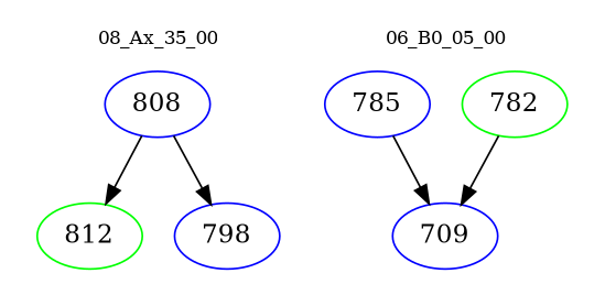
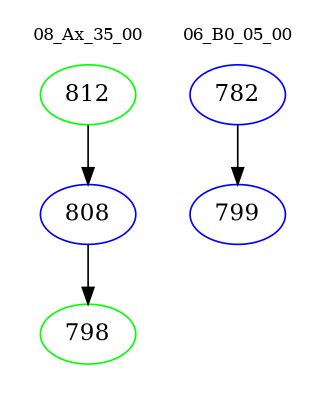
  digraph {
    node [color=blue]
    edge [color=black]
    n1 [color=green label=812]
    n2 [label=808]
-   n3 [label=798]
-   n4 [color=green label=782]
-   n5 [label=785]
-   n6 [label=709]
+   n3 [color=green label=798]
+   n4 [label=782]
+   n6 [label=799]
    subgraph cluster_1 {
      color=white
      fontsize=10
      label="08_Ax_35_00"
      n1
      n2
      n3
    }
    subgraph cluster_2 {
      color=white
      fontsize=10
      label="06_B0_05_00"
      n4
-     n5
      n6
    }
-   n2 -> n1
+   n1 -> n2
    n2 -> n3
    n4 -> n6
-   n5 -> n6
  }
